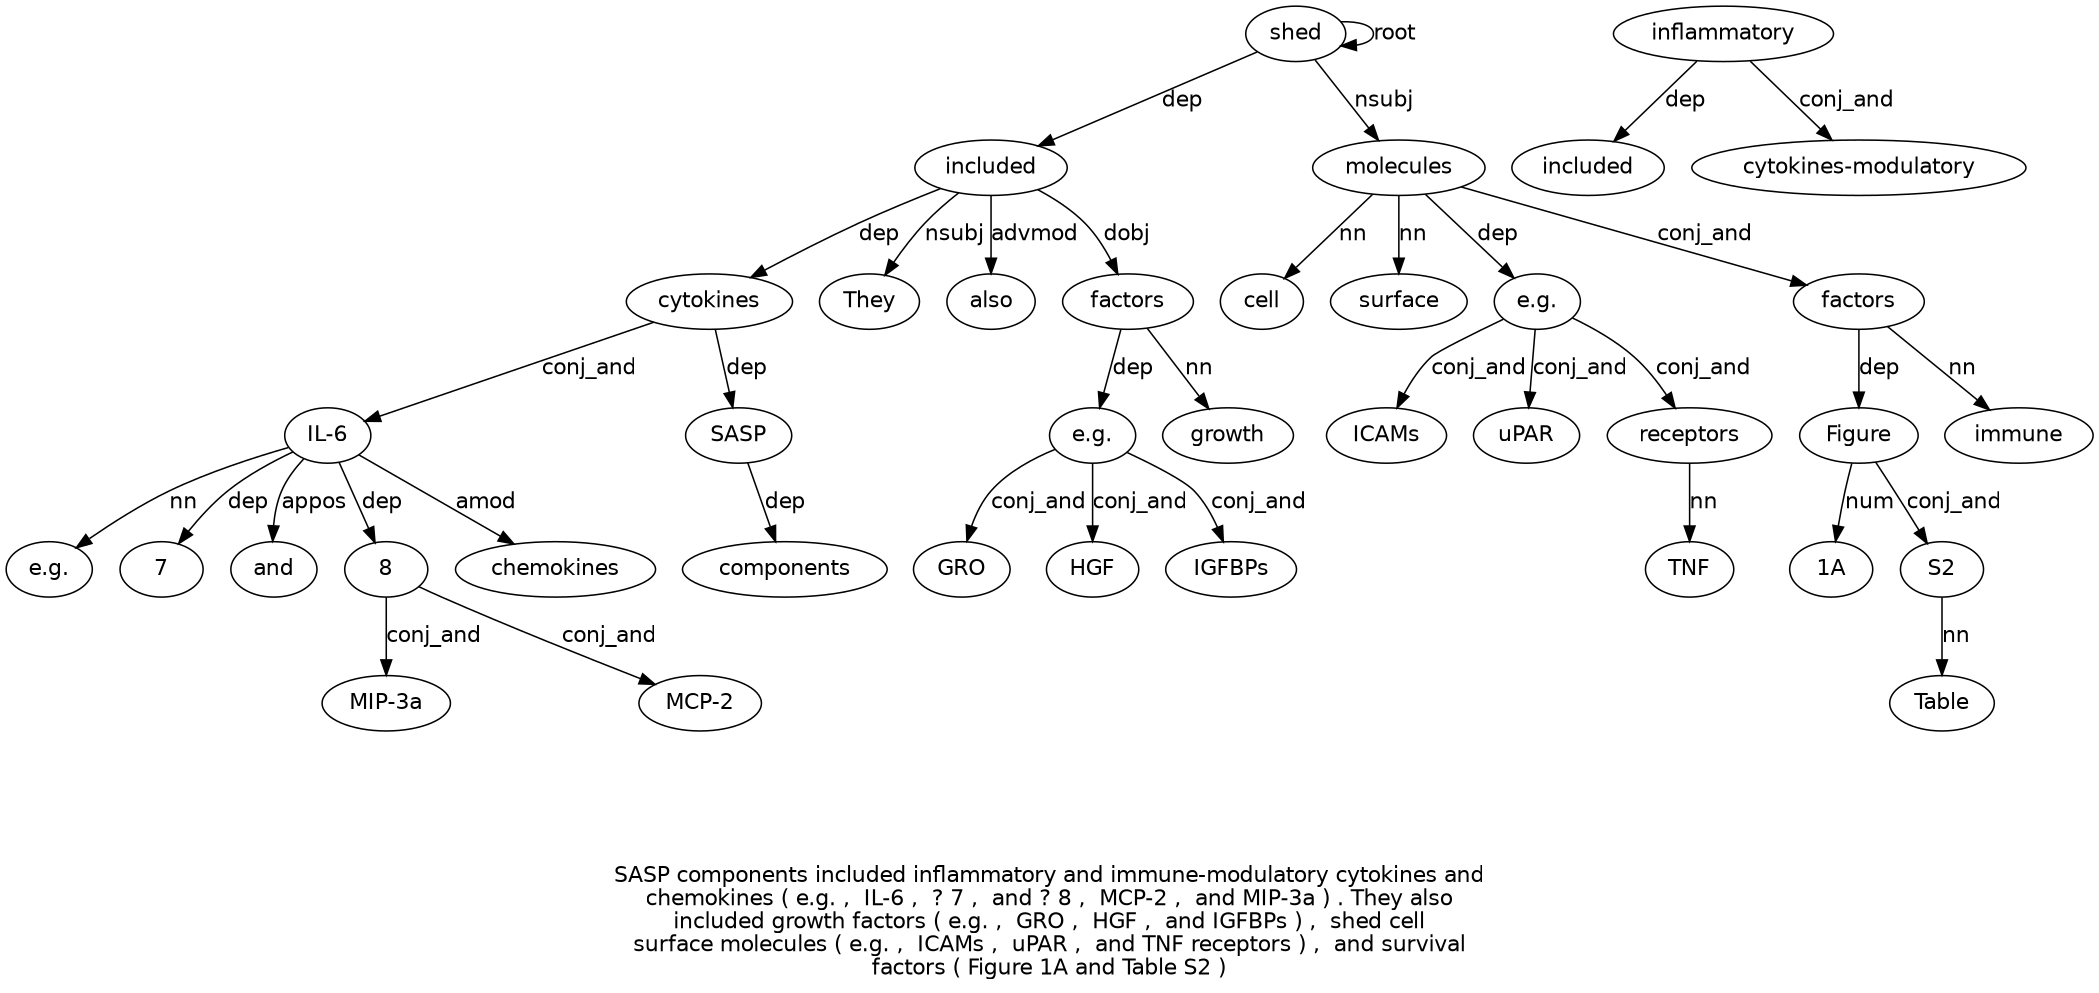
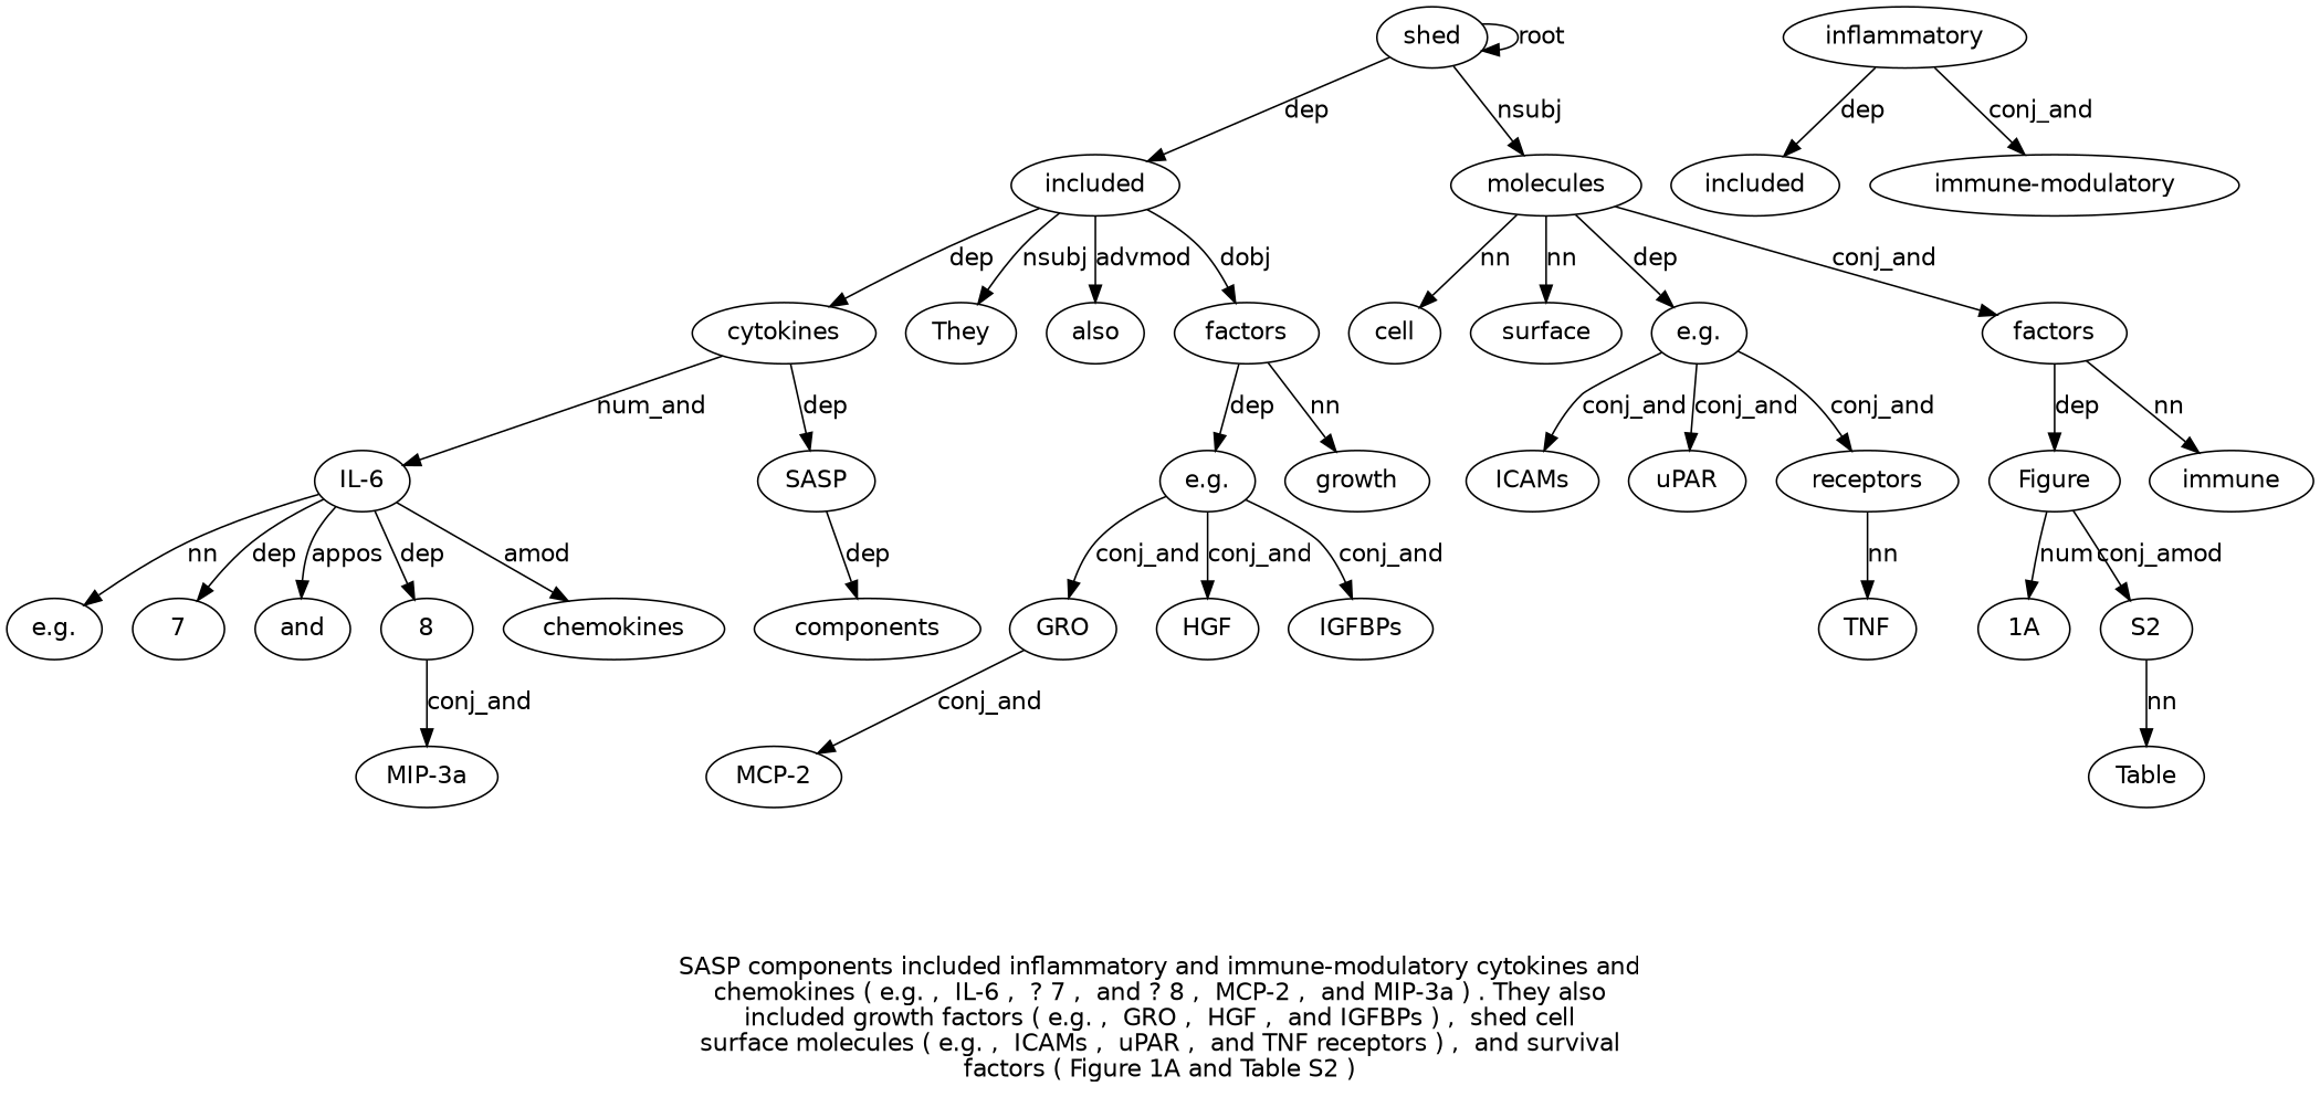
  digraph {
    fontname="DejaVu Sans"
    label="SASP components included inflammatory and immune-modulatory cytokines and\nchemokines ( e.g. ,  IL-6 ,  ? 7 ,  and ? 8 ,  MCP-2 ,  and MIP-3a ) . They also\nincluded growth factors ( e.g. ,  GRO ,  HGF ,  and IGFBPs ) ,  shed cell\nsurface molecules ( e.g. ,  ICAMs ,  uPAR ,  and TNF receptors ) ,  and survival\nfactors ( Figure 1A and Table S2 )"
    node [fillcolor=white fontname="DejaVu Sans" style=filled]
    edge [fontname="DejaVu Sans"]
    n1 [label=cytokines]
    n2 [label=SASP]
    n3 [label="IL-6"]
    n4 [label=components]
    n5 [label=inflammatory]
    n6 [label=included]
-   n7 [label="cytokines-modulatory"]
+   n7 [label="immune-modulatory"]
    n8 [label=chemokines]
    n9 [label="e.g."]
    n10 [label=7]
    n11 [label=and]
    n12 [label=8]
    n13 [label=included]
    n14 [label=They]
    n15 [label=also]
    n16 [label=factors]
    n17 [label=growth]
    n18 [label="e.g."]
    n19 [label="MCP-2"]
    n20 [label="MIP-3a"]
    n21 [label=shed]
    n22 [label=molecules]
    n23 [label=cell]
    n24 [label=surface]
    n25 [label="e.g."]
    n26 [label=factors]
    n27 [label=GRO]
    n28 [label=HGF]
    n29 [label=IGFBPs]
    n30 [label=ICAMs]
    n31 [label=uPAR]
    n32 [label=receptors]
    n33 [label=immune]
    n34 [label=Figure]
    n35 [label=TNF]
    n36 [label="1A"]
    n37 [label=S2]
    n38 [label=Table]
    n1 -> n2 [label=dep]
-   n1 -> n3 [label=conj_and]
+   n1 -> n3 [label=num_and]
    n2 -> n4 [label=dep]
    n3 -> n8 [label=amod]
    n3 -> n9 [label=nn]
    n3 -> n10 [label=dep]
    n3 -> n11 [label=appos]
    n3 -> n12 [label=dep]
    n5 -> n6 [label=dep]
    n5 -> n7 [label=conj_and]
-   n12 -> n19 [label=conj_and]
+   n27 -> n19 [label=conj_and]
    n12 -> n20 [label=conj_and]
    n13 -> n1 [label=dep]
    n13 -> n14 [label=nsubj]
    n13 -> n15 [label=advmod]
    n13 -> n16 [label=dobj]
    n16 -> n17 [label=nn]
    n16 -> n18 [label=dep]
    n18 -> n27 [label=conj_and]
    n18 -> n28 [label=conj_and]
    n18 -> n29 [label=conj_and]
    n21 -> n13 [label=dep]
    n21 -> n21 [label=root]
    n21 -> n22 [label=nsubj]
    n22 -> n23 [label=nn]
    n22 -> n24 [label=nn]
    n22 -> n25 [label=dep]
    n22 -> n26 [label=conj_and]
    n25 -> n30 [label=conj_and]
    n25 -> n31 [label=conj_and]
    n25 -> n32 [label=conj_and]
    n26 -> n33 [label=nn]
    n26 -> n34 [label=dep]
    n32 -> n35 [label=nn]
    n34 -> n36 [label=num]
-   n34 -> n37 [label=conj_and]
+   n34 -> n37 [label=conj_amod]
    n37 -> n38 [label=nn]
  }
